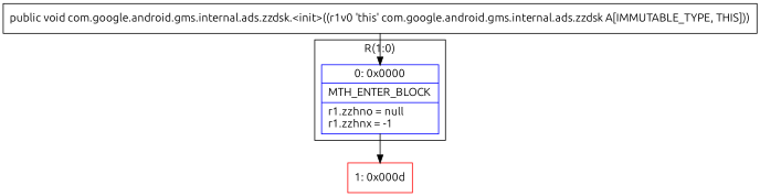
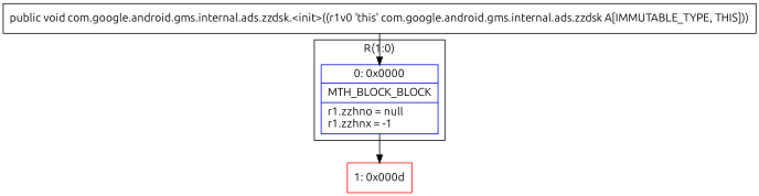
  digraph {
    fontname=Ubuntu
    node [shape=record fontname=Ubuntu]
    edge [fontname=Ubuntu]
-   n1 [color=blue label="{0\:\ 0x0000|MTH_ENTER_BLOCK\l|r1.zzhno = null\lr1.zzhnx = \-1\l}"]
+   n1 [color=blue label="{0\:\ 0x0000|MTH_BLOCK_BLOCK\l|r1.zzhno = null\lr1.zzhnx = \-1\l}"]
    n2 [color=red label="{1\:\ 0x000d}"]
    n3 [label="{public void com.google.android.gms.internal.ads.zzdsk.\<init\>((r1v0 'this' com.google.android.gms.internal.ads.zzdsk A[IMMUTABLE_TYPE, THIS])) }"]
    subgraph cluster_1 {
      label="R(1:0)"
      n1
    }
    n1 -> n2
    n3 -> n1
  }
